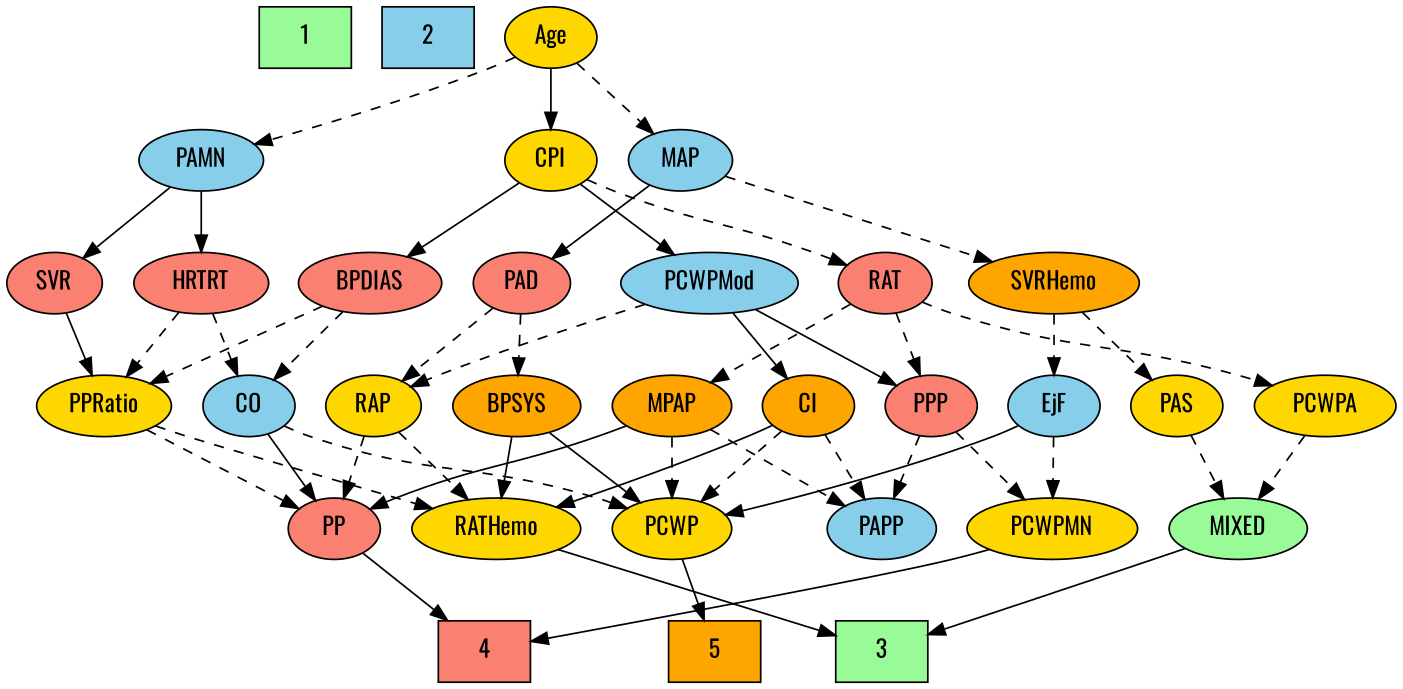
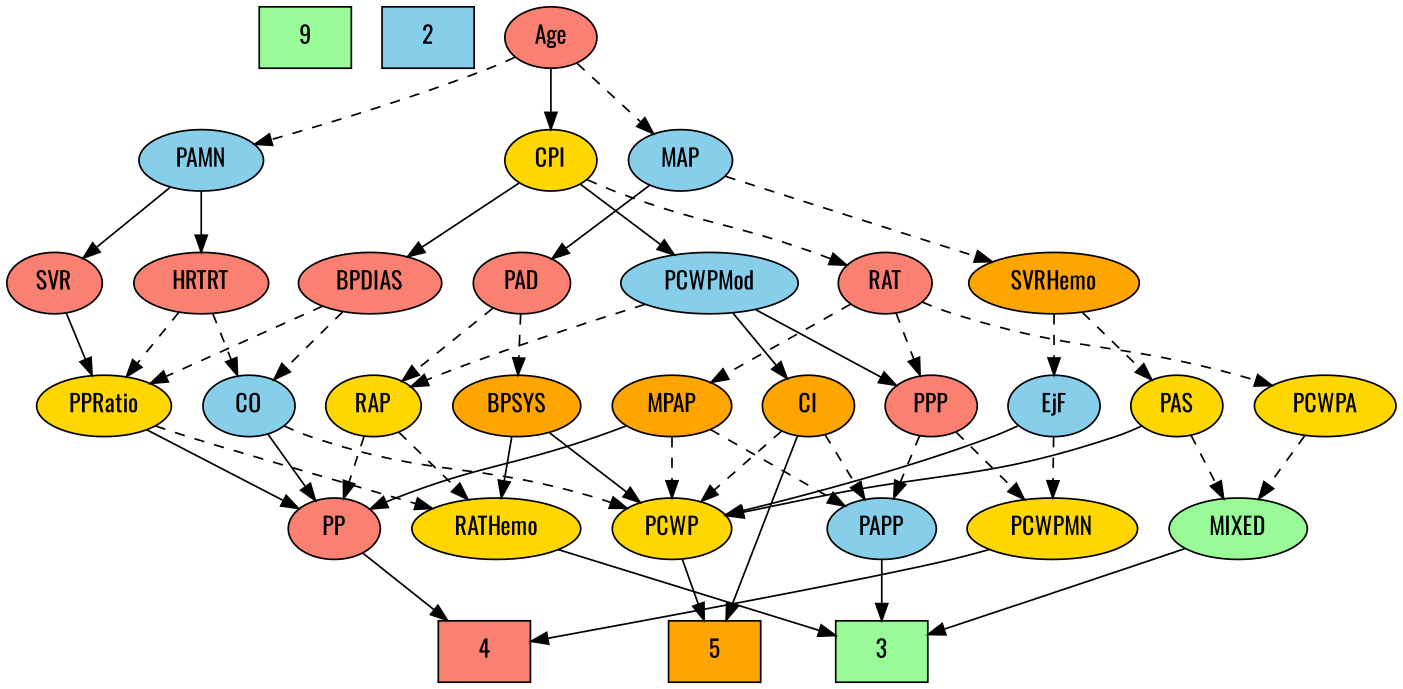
  strict digraph {
    fontname=Oswald
    node [fillcolor=gold fontname=Oswald style=filled]
    edge [fontname=Oswald style=dashed]
-   1 [fillcolor=palegreen height=0.5 shape=box width=0.75]
+   1 [fillcolor=palegreen height=0.5 shape=box width=0.75 label=9]
    2 [fillcolor=skyblue height=0.5 shape=box width=0.75]
    3 [fillcolor=palegreen height=0.5 shape=box width=0.75]
    4 [fillcolor=salmon height=0.5 shape=box width=0.75]
    5 [fillcolor=orange height=0.5 shape=box width=0.75]
-   Age [height=0.5 width=0.75]
+   Age [fillcolor=salmon height=0.5 width=0.75]
    PAMN [fillcolor=skyblue height=0.5 width=1.011]
    CPI [height=0.5 width=0.75]
    MAP [fillcolor=skyblue height=0.5 width=0.84854]
    SVR [fillcolor=salmon height=0.5 width=0.77632]
    HRTRT [fillcolor=salmon height=0.5 width=1.1013]
    RAT [fillcolor=salmon height=0.5 width=0.75827]
    PCWPMod [fillcolor=skyblue height=0.5 width=1.4443]
    BPDIAS [fillcolor=salmon height=0.5 width=1.1735]
    PAD [fillcolor=salmon height=0.5 width=0.79437]
    SVRHemo [fillcolor=orange height=0.5 width=1.3902]
    PPRatio [height=0.5 width=1.1013]
    CO [fillcolor=skyblue height=0.5 width=0.75]
    MPAP [fillcolor=orange height=0.5 width=0.97491]
    PPP [fillcolor=salmon height=0.5 width=0.75]
    PCWPA [height=0.5 width=1.1555]
    RAP [height=0.5 width=0.77632]
    CI [fillcolor=orange height=0.5 width=0.75]
    BPSYS [fillcolor=orange height=0.5 width=1.0471]
    EjF [fillcolor=skyblue height=0.5 width=0.75]
    PAS [height=0.5 width=0.75]
    PCWPMN [height=0.5 width=1.3902]
    PCWP [height=0.5 width=0.97491]
    RATHemo [height=0.5 width=1.3721]
    PP [fillcolor=salmon height=0.5 width=0.75]
    PAPP [fillcolor=skyblue height=0.5 width=0.88464]
    MIXED [fillcolor=palegreen height=0.5 width=1.1193]
    Age -> PAMN
    Age -> CPI [style=solid]
    Age -> MAP
    PAMN -> SVR [style=solid]
    PAMN -> HRTRT [style=solid]
    CPI -> RAT
    CPI -> PCWPMod [style=solid]
    CPI -> BPDIAS [style=solid]
    MAP -> PAD [style=solid]
    MAP -> SVRHemo
    SVR -> PPRatio [style=solid]
    HRTRT -> PPRatio
    HRTRT -> CO
    RAT -> MPAP
    RAT -> PPP
    RAT -> PCWPA
    PCWPMod -> PPP [style=solid]
    PCWPMod -> RAP
    PCWPMod -> CI [style=solid]
    BPDIAS -> PPRatio
    BPDIAS -> CO
    PAD -> RAP
    PAD -> BPSYS
    SVRHemo -> EjF
    SVRHemo -> PAS
    PPRatio -> RATHemo
-   PPRatio -> PP
+   PPRatio -> PP [style=solid]
    CO -> PCWP
    CO -> PP [style=solid]
    MPAP -> PCWP
    MPAP -> PP [style=solid]
    MPAP -> PAPP
    PPP -> PCWPMN
    PPP -> PAPP
    PCWPA -> MIXED
    RAP -> RATHemo
    RAP -> PP
    CI -> PCWP
-   CI -> RATHemo [style=solid]
+   CI -> 5 [style=solid]
    CI -> PAPP
    BPSYS -> PCWP [style=solid]
    BPSYS -> RATHemo [style=solid]
    EjF -> PCWPMN
    EjF -> PCWP [style=solid]
+   PAS -> PCWP [style=solid]
    PAS -> MIXED
    PCWPMN -> 4 [style=solid]
    PCWP -> 5 [style=solid]
    RATHemo -> 3 [style=solid]
    PP -> 4 [style=solid]
+   PAPP -> 3 [style=solid]
    MIXED -> 3 [style=solid]
  }
